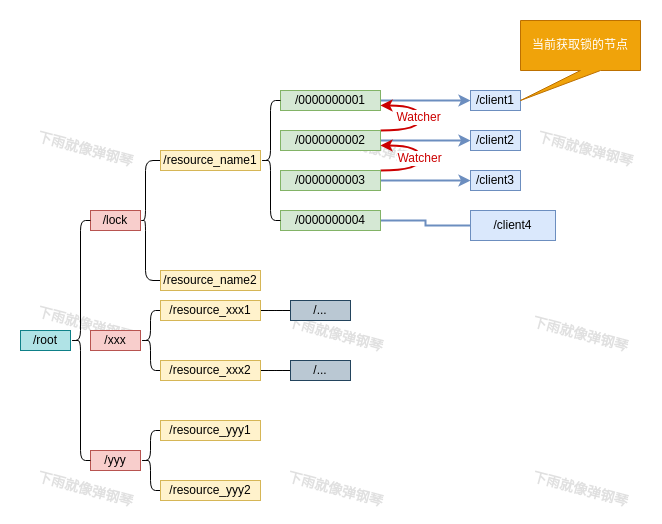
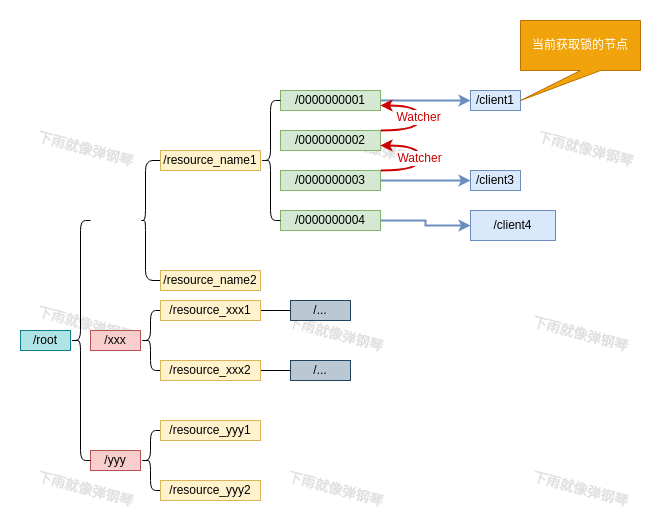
  <mxCell id="0" />
  <mxCell id="1" parent="0" />
  <mxCell id="2" value="下雨就像弹钢琴" style="text;strokeColor=none;fillColor=none;align=center;verticalAlign=middle;rounded=1;shadow=1;glass=1;fontColor=#CCCCCC;opacity=10;comic=1;fontFamily=Comic Sans MS;labelBackgroundColor=none;labelBorderColor=none;fontStyle=1;fontSize=14;textOpacity=60;whiteSpace=wrap;html=1;rotation=15;" vertex="1" parent="1"><mxGeometry x="30" y="315" width="110" height="20" as="geometry" /></mxCell>
  <mxCell id="3" value="下雨就像弹钢琴" style="text;strokeColor=none;fillColor=none;align=center;verticalAlign=middle;rounded=1;shadow=1;glass=1;fontColor=#CCCCCC;opacity=10;comic=1;fontFamily=Comic Sans MS;labelBackgroundColor=none;labelBorderColor=none;fontStyle=1;fontSize=14;textOpacity=60;whiteSpace=wrap;html=1;rotation=15;" vertex="1" parent="1"><mxGeometry x="30" y="140" width="110" height="20" as="geometry" /></mxCell>
  <mxCell id="4" value="下雨就像弹钢琴" style="text;strokeColor=none;fillColor=none;align=center;verticalAlign=middle;rounded=1;shadow=1;glass=1;fontColor=#CCCCCC;opacity=10;comic=1;fontFamily=Comic Sans MS;labelBackgroundColor=none;labelBorderColor=none;fontStyle=1;fontSize=14;textOpacity=60;whiteSpace=wrap;html=1;rotation=15;" vertex="1" parent="1"><mxGeometry x="320" y="140" width="110" height="20" as="geometry" /></mxCell>
  <mxCell id="5" value="下雨就像弹钢琴" style="text;strokeColor=none;fillColor=none;align=center;verticalAlign=middle;rounded=1;shadow=1;glass=1;fontColor=#CCCCCC;opacity=10;comic=1;fontFamily=Comic Sans MS;labelBackgroundColor=none;labelBorderColor=none;fontStyle=1;fontSize=14;textOpacity=60;whiteSpace=wrap;html=1;rotation=15;" vertex="1" parent="1"><mxGeometry x="280" y="325" width="110" height="20" as="geometry" /></mxCell>
  <mxCell id="6" value="下雨就像弹钢琴" style="text;strokeColor=none;fillColor=none;align=center;verticalAlign=middle;rounded=1;shadow=1;glass=1;fontColor=#CCCCCC;opacity=10;comic=1;fontFamily=Comic Sans MS;labelBackgroundColor=none;labelBorderColor=none;fontStyle=1;fontSize=14;textOpacity=60;whiteSpace=wrap;html=1;rotation=15;" vertex="1" parent="1"><mxGeometry x="30" y="480" width="110" height="20" as="geometry" /></mxCell>
  <mxCell id="7" value="下雨就像弹钢琴" style="text;strokeColor=none;fillColor=none;align=center;verticalAlign=middle;rounded=1;shadow=1;glass=1;fontColor=#CCCCCC;opacity=10;comic=1;fontFamily=Comic Sans MS;labelBackgroundColor=none;labelBorderColor=none;fontStyle=1;fontSize=14;textOpacity=60;whiteSpace=wrap;html=1;rotation=15;" vertex="1" parent="1"><mxGeometry x="280" y="480" width="110" height="20" as="geometry" /></mxCell>
  <mxCell id="8" value="下雨就像弹钢琴" style="text;strokeColor=none;fillColor=none;align=center;verticalAlign=middle;rounded=1;shadow=1;glass=1;fontColor=#CCCCCC;opacity=10;comic=1;fontFamily=Comic Sans MS;labelBackgroundColor=none;labelBorderColor=none;fontStyle=1;fontSize=14;textOpacity=60;whiteSpace=wrap;html=1;rotation=15;" vertex="1" parent="1"><mxGeometry x="530" y="140" width="110" height="20" as="geometry" /></mxCell>
  <mxCell id="9" value="下雨就像弹钢琴" style="text;strokeColor=none;fillColor=none;align=center;verticalAlign=middle;rounded=1;shadow=1;glass=1;fontColor=#CCCCCC;opacity=10;comic=1;fontFamily=Comic Sans MS;labelBackgroundColor=none;labelBorderColor=none;fontStyle=1;fontSize=14;textOpacity=60;whiteSpace=wrap;html=1;rotation=15;" vertex="1" parent="1"><mxGeometry x="525" y="325" width="110" height="20" as="geometry" /></mxCell>
  <mxCell id="10" value="下雨就像弹钢琴" style="text;strokeColor=none;fillColor=none;align=center;verticalAlign=middle;rounded=1;shadow=1;glass=1;fontColor=#CCCCCC;opacity=10;comic=1;fontFamily=Comic Sans MS;labelBackgroundColor=none;labelBorderColor=none;fontStyle=1;fontSize=14;textOpacity=60;whiteSpace=wrap;html=1;rotation=15;" vertex="1" parent="1"><mxGeometry x="525" y="480" width="110" height="20" as="geometry" /></mxCell>
  <mxCell id="11" value="/root" style="rounded=0;whiteSpace=wrap;html=1;fillColor=#b0e3e6;strokeColor=#0e8088;" vertex="1" parent="1"><mxGeometry x="20" y="330" width="50" height="20" as="geometry" /></mxCell>
  <mxCell id="12" value="/yyy" style="rounded=0;whiteSpace=wrap;html=1;fillColor=#f8cecc;strokeColor=#b85450;" vertex="1" parent="1"><mxGeometry x="90" y="450" width="50" height="20" as="geometry" /></mxCell>
  <mxCell id="13" value="/xxx" style="rounded=0;whiteSpace=wrap;html=1;fillColor=#f8cecc;strokeColor=#b85450;" vertex="1" parent="1"><mxGeometry x="90" y="330" width="50" height="20" as="geometry" /></mxCell>
- <mxCell id="14" value="/lock" style="rounded=0;whiteSpace=wrap;html=1;fillColor=#f8cecc;strokeColor=#b85450;" vertex="1" parent="1"><mxGeometry x="90" y="210" width="50" height="20" as="geometry" /></mxCell>
  <mxCell id="15" value="" style="shape=curlyBracket;whiteSpace=wrap;html=1;rounded=1;" vertex="1" parent="1"><mxGeometry x="70" y="220" width="20" height="240" as="geometry" /></mxCell>
  <mxCell id="16" value="" style="shape=curlyBracket;whiteSpace=wrap;html=1;rounded=1;size=0.25;" vertex="1" parent="1"><mxGeometry x="140" y="160" width="20" height="120" as="geometry" /></mxCell>
  <mxCell id="17" value="/resource_name1" style="rounded=0;whiteSpace=wrap;html=1;fillColor=#fff2cc;strokeColor=#d6b656;" vertex="1" parent="1"><mxGeometry x="160" y="150" width="100" height="20" as="geometry" /></mxCell>
  <mxCell id="18" value="/resource_name2" style="rounded=0;whiteSpace=wrap;html=1;fillColor=#fff2cc;strokeColor=#d6b656;" vertex="1" parent="1"><mxGeometry x="160" y="270" width="100" height="20" as="geometry" /></mxCell>
  <mxCell id="19" style="edgeStyle=orthogonalEdgeStyle;rounded=0;orthogonalLoop=1;jettySize=auto;html=1;entryX=0;entryY=0.5;entryDx=0;entryDy=0;fillColor=#dae8fc;strokeColor=#6c8ebf;strokeWidth=2;gradientColor=#7ea6e0;" edge="1" parent="1" source="20" target="32"><mxGeometry relative="1" as="geometry" /></mxCell>
  <mxCell id="20" value="/0000000001" style="rounded=0;whiteSpace=wrap;html=1;fillColor=#d5e8d4;strokeColor=#82b366;" vertex="1" parent="1"><mxGeometry x="280" y="90" width="100" height="20" as="geometry" /></mxCell>
- <mxCell id="21" style="edgeStyle=orthogonalEdgeStyle;rounded=0;orthogonalLoop=1;jettySize=auto;html=1;entryX=0;entryY=0.5;entryDx=0;entryDy=0;fillColor=#dae8fc;strokeColor=#6c8ebf;strokeWidth=2;gradientColor=#7ea6e0;" edge="1" parent="1" source="24" target="33"><mxGeometry relative="1" as="geometry" /></mxCell>
  <mxCell id="22" style="edgeStyle=orthogonalEdgeStyle;curved=1;rounded=0;orthogonalLoop=1;jettySize=auto;html=1;entryX=1;entryY=0.75;entryDx=0;entryDy=0;fontColor=#FF99CC;fillColor=#e1d5e7;strokeColor=#CC0000;strokeWidth=2;" edge="1" parent="1" source="24" target="20"><mxGeometry relative="1" as="geometry"><mxPoint x="380" y="100" as="targetPoint" /><Array as="points"><mxPoint x="420" y="130" /><mxPoint x="420" y="105" /></Array></mxGeometry></mxCell>
  <mxCell id="23" value="Watcher" style="text;html=1;resizable=0;points=[];align=center;verticalAlign=middle;labelBackgroundColor=#ffffff;fontColor=#CC0000;" vertex="1" connectable="0" parent="22"><mxGeometry x="0.029" y="3" relative="1" as="geometry"><mxPoint as="offset" /></mxGeometry></mxCell>
  <mxCell id="24" value="/0000000002" style="rounded=0;whiteSpace=wrap;html=1;fillColor=#d5e8d4;strokeColor=#82b366;" vertex="1" parent="1"><mxGeometry x="280" y="130" width="100" height="20" as="geometry" /></mxCell>
  <mxCell id="25" style="edgeStyle=orthogonalEdgeStyle;rounded=0;orthogonalLoop=1;jettySize=auto;html=1;entryX=0;entryY=0.5;entryDx=0;entryDy=0;fillColor=#dae8fc;strokeColor=#6c8ebf;strokeWidth=2;gradientColor=#7ea6e0;" edge="1" parent="1" source="28" target="34"><mxGeometry relative="1" as="geometry" /></mxCell>
  <mxCell id="26" style="edgeStyle=orthogonalEdgeStyle;curved=1;rounded=0;orthogonalLoop=1;jettySize=auto;html=1;entryX=1;entryY=0.75;entryDx=0;entryDy=0;fontColor=#FF99CC;fillColor=#e1d5e7;strokeColor=#CC0000;strokeWidth=2;" edge="1" parent="1" source="28" target="24"><mxGeometry relative="1" as="geometry"><Array as="points"><mxPoint x="420" y="170" /><mxPoint x="420" y="145" /></Array></mxGeometry></mxCell>
  <mxCell id="27" value="Watcher" style="text;html=1;resizable=0;points=[];align=center;verticalAlign=middle;labelBackgroundColor=#ffffff;fontColor=#CC0000;" vertex="1" connectable="0" parent="26"><mxGeometry x="0.009" y="2" relative="1" as="geometry"><mxPoint as="offset" /></mxGeometry></mxCell>
  <mxCell id="28" value="/0000000003" style="rounded=0;whiteSpace=wrap;html=1;fillColor=#d5e8d4;strokeColor=#82b366;" vertex="1" parent="1"><mxGeometry x="280" y="170" width="100" height="20" as="geometry" /></mxCell>
- <mxCell id="29" style="edgeStyle=orthogonalEdgeStyle;rounded=0;orthogonalLoop=1;jettySize=auto;html=1;fillColor=#dae8fc;strokeColor=#6c8ebf;strokeWidth=2;gradientColor=#7ea6e0;endArrow=none;" edge="1" parent="1" source="30" target="35"><mxGeometry relative="1" as="geometry" /></mxCell>
+ <mxCell id="29" style="edgeStyle=orthogonalEdgeStyle;rounded=0;orthogonalLoop=1;jettySize=auto;html=1;fillColor=#dae8fc;strokeColor=#6c8ebf;strokeWidth=2;gradientColor=#7ea6e0;" edge="1" parent="1" source="30" target="35"><mxGeometry relative="1" as="geometry" /></mxCell>
  <mxCell id="30" value="/0000000004" style="rounded=0;whiteSpace=wrap;html=1;fillColor=#d5e8d4;strokeColor=#82b366;" vertex="1" parent="1"><mxGeometry x="280" y="210" width="100" height="20" as="geometry" /></mxCell>
  <mxCell id="31" value="" style="shape=curlyBracket;whiteSpace=wrap;html=1;rounded=1;" vertex="1" parent="1"><mxGeometry x="260" y="100" width="20" height="120" as="geometry" /></mxCell>
  <mxCell id="32" value="/client1" style="rounded=0;whiteSpace=wrap;html=1;fillColor=#dae8fc;strokeColor=#6c8ebf;" vertex="1" parent="1"><mxGeometry x="470" y="90" width="50" height="20" as="geometry" /></mxCell>
- <mxCell id="33" value="/client2" style="rounded=0;whiteSpace=wrap;html=1;fillColor=#dae8fc;strokeColor=#6c8ebf;" vertex="1" parent="1"><mxGeometry x="470" y="130" width="50" height="20" as="geometry" /></mxCell>
  <mxCell id="34" value="/client3" style="rounded=0;whiteSpace=wrap;html=1;fillColor=#dae8fc;strokeColor=#6c8ebf;" vertex="1" parent="1"><mxGeometry x="470" y="170" width="50" height="20" as="geometry" /></mxCell>
  <mxCell id="35" value="/client4" style="rounded=0;whiteSpace=wrap;html=1;fillColor=#dae8fc;strokeColor=#6c8ebf;" vertex="1" parent="1"><mxGeometry x="470" y="210" width="85" height="30" as="geometry" /></mxCell>
  <mxCell id="36" value="当前获取锁的节点" style="shape=callout;whiteSpace=wrap;html=1;perimeter=calloutPerimeter;fontColor=#ffffff;fillColor=#f0a30a;strokeColor=#BD7000;position2=0;rotation=0;" vertex="1" parent="1"><mxGeometry x="520" y="20" width="120" height="80" as="geometry" /></mxCell>
  <mxCell id="37" value="" style="shape=curlyBracket;whiteSpace=wrap;html=1;rounded=1;fontColor=#000000;" vertex="1" parent="1"><mxGeometry x="140" y="310" width="20" height="60" as="geometry" /></mxCell>
  <mxCell id="38" style="edgeStyle=orthogonalEdgeStyle;curved=1;rounded=0;orthogonalLoop=1;jettySize=auto;html=1;entryX=0;entryY=0.5;entryDx=0;entryDy=0;strokeColor=#000000;strokeWidth=1;fontColor=#000000;endArrow=none;endFill=0;" edge="1" parent="1" source="39" target="45"><mxGeometry relative="1" as="geometry" /></mxCell>
  <mxCell id="39" value="/resource_xxx1" style="rounded=0;whiteSpace=wrap;html=1;fillColor=#fff2cc;strokeColor=#d6b656;" vertex="1" parent="1"><mxGeometry x="160" y="300" width="100" height="20" as="geometry" /></mxCell>
  <mxCell id="40" style="edgeStyle=orthogonalEdgeStyle;curved=1;rounded=0;orthogonalLoop=1;jettySize=auto;html=1;entryX=0;entryY=0.5;entryDx=0;entryDy=0;strokeColor=#000000;strokeWidth=1;fontColor=#000000;endArrow=none;endFill=0;" edge="1" parent="1" source="41" target="46"><mxGeometry relative="1" as="geometry" /></mxCell>
  <mxCell id="41" value="/resource_xxx2" style="rounded=0;whiteSpace=wrap;html=1;fillColor=#fff2cc;strokeColor=#d6b656;" vertex="1" parent="1"><mxGeometry x="160" y="360" width="100" height="20" as="geometry" /></mxCell>
  <mxCell id="42" value="" style="shape=curlyBracket;whiteSpace=wrap;html=1;rounded=1;fontColor=#000000;" vertex="1" parent="1"><mxGeometry x="140" y="430" width="20" height="60" as="geometry" /></mxCell>
  <mxCell id="43" value="/resource_yyy1" style="rounded=0;whiteSpace=wrap;html=1;fillColor=#fff2cc;strokeColor=#d6b656;" vertex="1" parent="1"><mxGeometry x="160" y="420" width="100" height="20" as="geometry" /></mxCell>
  <mxCell id="44" value="/resource_yyy2" style="rounded=0;whiteSpace=wrap;html=1;fillColor=#fff2cc;strokeColor=#d6b656;" vertex="1" parent="1"><mxGeometry x="160" y="480" width="100" height="20" as="geometry" /></mxCell>
  <mxCell id="45" value="/..." style="rounded=0;whiteSpace=wrap;html=1;fillColor=#bac8d3;strokeColor=#23445d;" vertex="1" parent="1"><mxGeometry x="290" y="300" width="60" height="20" as="geometry" /></mxCell>
  <mxCell id="46" value="/..." style="rounded=0;whiteSpace=wrap;html=1;fillColor=#bac8d3;strokeColor=#23445d;" vertex="1" parent="1"><mxGeometry x="290" y="360" width="60" height="20" as="geometry" /></mxCell>
